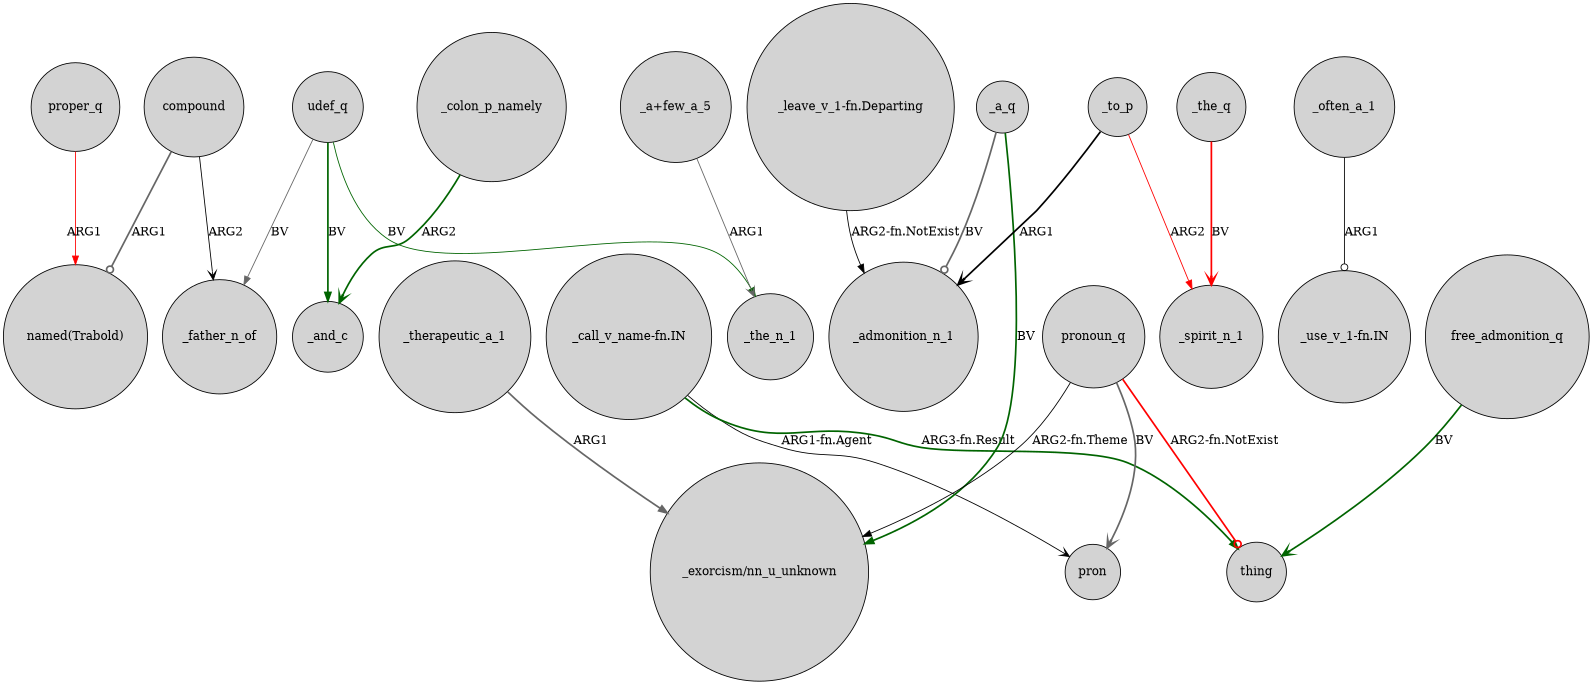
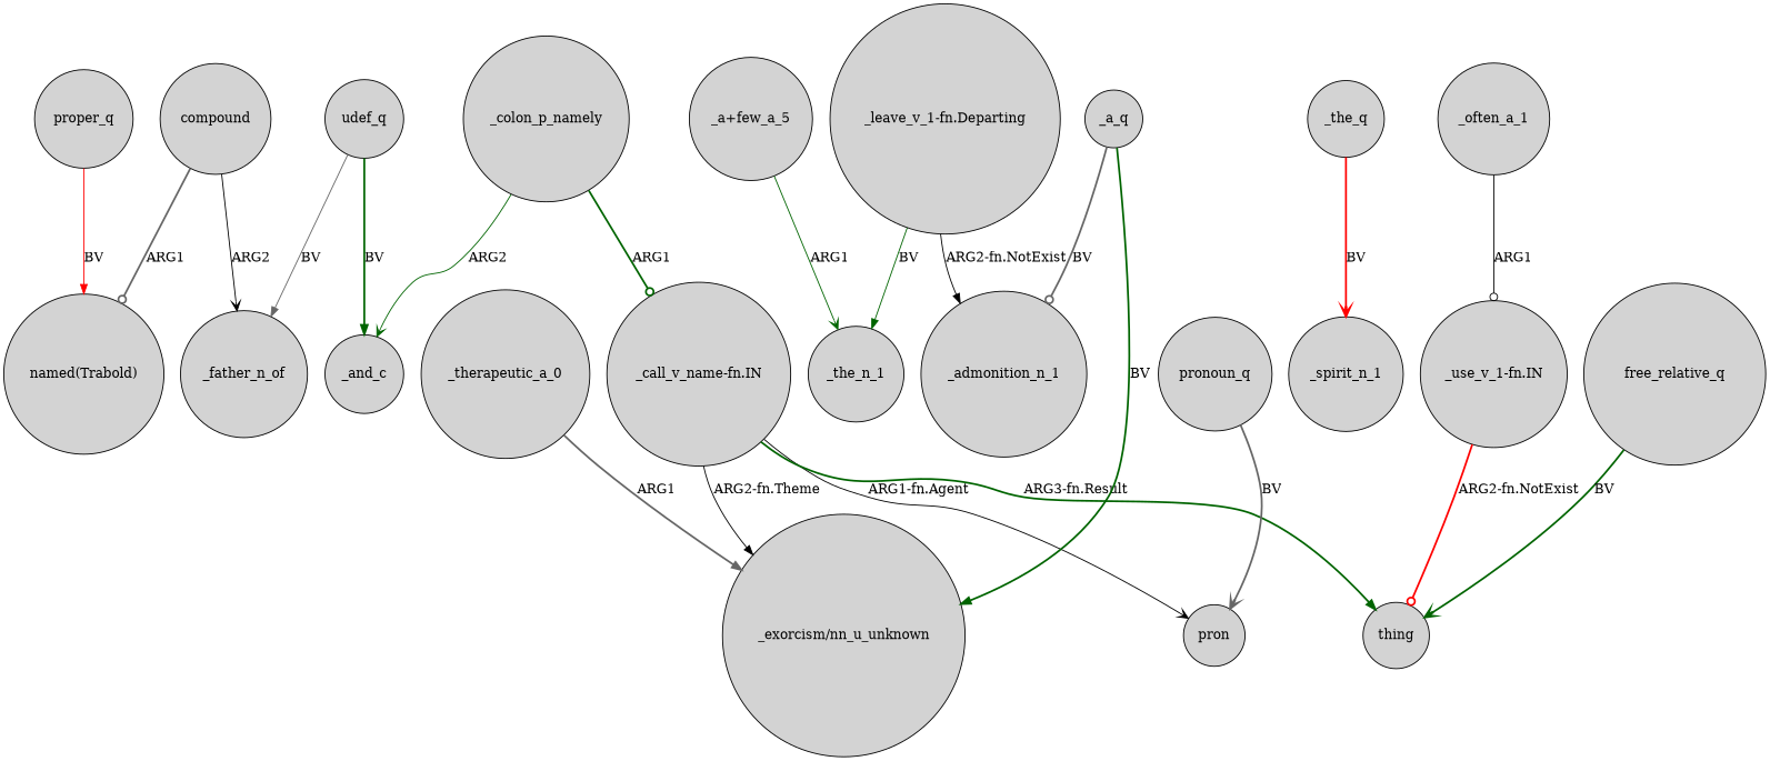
  digraph {
    node [shape=circle style=filled]
    edge [arrowhead=normal color=darkgreen style=bold]
    udef_q
    _father_n_of
    _and_c
    n4 [label=_the_n_1]
    "_call_v_name-fn.IN"
    "_exorcism/nn_u_unknown"
    pron
    thing
    _the_q
    _spirit_n_1
    "_leave_v_1-fn.Departing"
    _admonition_n_1
    _often_a_1
    "_use_v_1-fn.IN"
    _a_q
    _colon_p_namely
-   _to_p
    pronoun_q
    n19 [label="_a+few_a_5"]
-   free_relative_q [label=free_admonition_q]
+   free_relative_q
    compound
    "named(Trabold)"
-   _therapeutic_a_1
+   _therapeutic_a_1 [label=_therapeutic_a_0]
    proper_q
    udef_q -> _father_n_of [color=gray40 label=BV style=solid]
    udef_q -> _and_c [label=BV]
-   udef_q -> n4 [label=BV style=solid]
-   pronoun_q -> "_exorcism/nn_u_unknown" [color=black label="ARG2-fn.Theme" style=solid]
+   "_leave_v_1-fn.Departing" -> n4 [label=BV style=solid]
+   "_call_v_name-fn.IN" -> "_exorcism/nn_u_unknown" [color=black label="ARG2-fn.Theme" style=solid]
    "_call_v_name-fn.IN" -> pron [arrowhead=vee color=black label="ARG1-fn.Agent" style=solid]
    "_call_v_name-fn.IN" -> thing [label="ARG3-fn.Result"]
    _the_q -> _spirit_n_1 [arrowhead=vee color=red label=BV]
    "_leave_v_1-fn.Departing" -> _admonition_n_1 [color=black label="ARG2-fn.NotExist" style=solid]
    _often_a_1 -> "_use_v_1-fn.IN" [arrowhead=odot color=black label=ARG1 style=solid]
-   pronoun_q -> thing [arrowhead=odot color=red label="ARG2-fn.NotExist"]
+   "_use_v_1-fn.IN" -> thing [arrowhead=odot color=red label="ARG2-fn.NotExist"]
    _a_q -> "_exorcism/nn_u_unknown" [label=BV]
    _a_q -> _admonition_n_1 [arrowhead=odot color=gray40 label=BV]
-   _colon_p_namely -> _and_c [arrowhead=vee label=ARG2]
-   _to_p -> _spirit_n_1 [color=red label=ARG2 style=solid]
-   _to_p -> _admonition_n_1 [arrowhead=vee color=black label=ARG1]
+   _colon_p_namely -> _and_c [arrowhead=vee label=ARG2 style=solid]
+   _colon_p_namely -> "_call_v_name-fn.IN" [arrowhead=odot label=ARG1]
    pronoun_q -> pron [arrowhead=vee color=gray40 label=BV]
-   n19 -> n4 [arrowhead=vee color=gray40 label=ARG1 style=solid]
+   n19 -> n4 [arrowhead=vee label=ARG1 style=solid]
    free_relative_q -> thing [arrowhead=vee label=BV]
    compound -> _father_n_of [arrowhead=vee color=black label=ARG2 style=solid]
    compound -> "named(Trabold)" [arrowhead=odot color=gray40 label=ARG1]
    _therapeutic_a_1 -> "_exorcism/nn_u_unknown" [color=gray40 label=ARG1]
-   proper_q -> "named(Trabold)" [color=red label=ARG1 style=solid]
+   proper_q -> "named(Trabold)" [color=red label=BV style=solid]
  }
